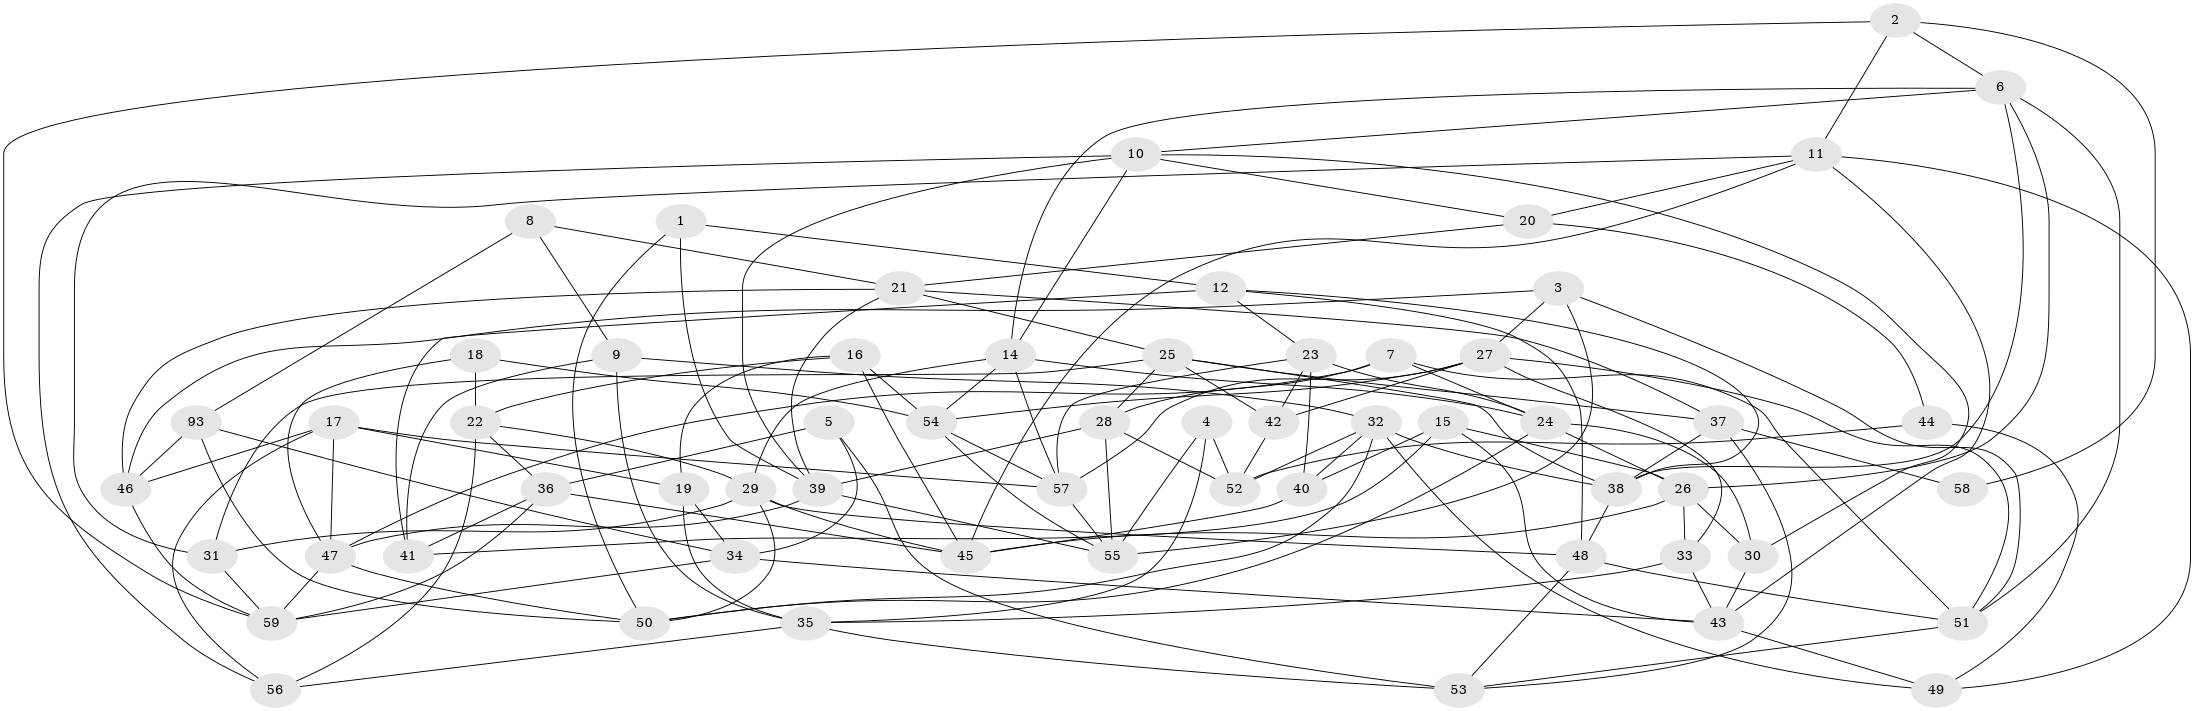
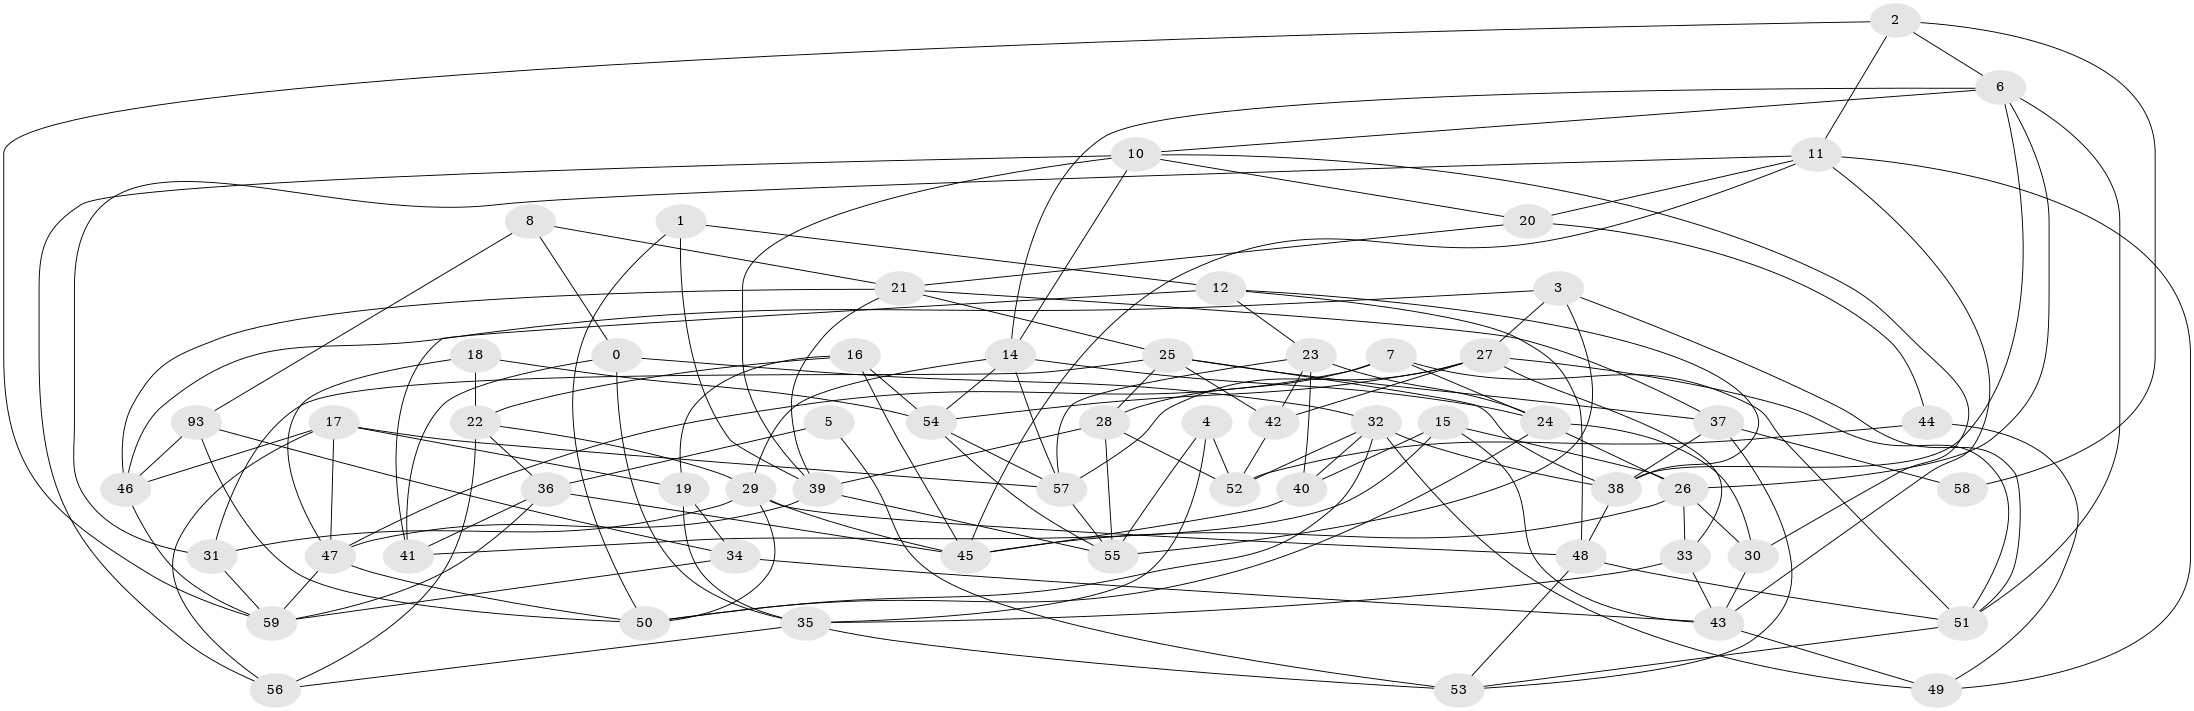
  graph {
    node [color=gray90 style=filled]
    edge [weight=1.0]
    1
    12
    39
    50
    38
    41
    23
    48
    55
    47
    2
    6
    11
    58
    59
    51
    10
    14
    26
    20
    31
    43
    45
    49
    3
    27
    46
    54
    57
    42
    33
    53
    4
    35
    52
    56
    5
    34
    36
    30
    24
    29
    7
    28
    8
-   9
+   9 [label=0]
    n47 [label=93]
    21
    32
    25
    37
    40
    44
    15
    16
    19
    22
    17
    18
    1 -- 12 [weight=2.0]
    1 -- 39
    1 -- 50
    12 -- 38
    12 -- 41
    12 -- 23
    12 -- 48
    39 -- 55
    39 -- 47
    38 -- 48
    23 -- 57
    23 -- 42
    23 -- 24
    23 -- 40 [weight=2.0]
    48 -- 51
    48 -- 53 [weight=2.0]
    47 -- 50
    47 -- 59
    2 -- 6
    2 -- 11
    2 -- 58
    2 -- 59
    6 -- 38
    6 -- 51
    6 -- 10
    6 -- 14
    6 -- 26
    11 -- 20
    11 -- 31
    11 -- 43
    11 -- 45
    11 -- 49
    51 -- 53
    10 -- 39
    10 -- 14
    10 -- 20
    10 -- 56
    10 -- 30
    14 -- 54
    14 -- 57
    14 -- 24
    14 -- 29
    26 -- 45
    26 -- 33
    26 -- 30
    20 -- 21
    20 -- 44
    31 -- 59
    43 -- 49
    3 -- 55
    3 -- 51
    3 -- 27
    3 -- 46
    27 -- 51
    27 -- 54
    27 -- 57
    27 -- 42
    27 -- 33
    46 -- 59
    54 -- 55
    54 -- 57
    57 -- 55
    42 -- 52
    33 -- 43
    33 -- 35
    4 -- 55 [weight=2.0]
    4 -- 35
    4 -- 52
    35 -- 53
    35 -- 56
    5 -- 53
-   5 -- 34 [weight=2.0]
    5 -- 36
    34 -- 59
    34 -- 43
    36 -- 41 [weight=2.0]
    36 -- 59
    36 -- 45
    30 -- 43
    24 -- 50
    24 -- 26
    24 -- 30
    29 -- 50
    29 -- 48
    29 -- 31
    29 -- 45
    7 -- 47
    7 -- 51
    7 -- 24
    7 -- 28
    28 -- 39
    28 -- 55
    28 -- 52
    8 -- 9 [weight=2.0]
    8 -- n47 [weight=2.0]
    8 -- 21
    9 -- 41 [weight=2.0]
    9 -- 35
    9 -- 32
    n47 -- 50
    n47 -- 46 [weight=2.0]
    n47 -- 34
    21 -- 39
    21 -- 46
    21 -- 25
    21 -- 37
    32 -- 50
    32 -- 38
    32 -- 49
    32 -- 52
    32 -- 40
    25 -- 38
    25 -- 31
    25 -- 42
    25 -- 28
    25 -- 37
    37 -- 38
    37 -- 58 [weight=2.0]
    37 -- 53
    40 -- 45
    44 -- 49
    44 -- 52 [weight=2.0]
    15 -- 41
    15 -- 26
    15 -- 43
    15 -- 40
    16 -- 45
    16 -- 54
    16 -- 19
    16 -- 22
    19 -- 35
    19 -- 34
    22 -- 56
    22 -- 36
    22 -- 29
    17 -- 47
    17 -- 46
    17 -- 57
    17 -- 56
    17 -- 19
    18 -- 47
    18 -- 54
    18 -- 22 [weight=2.0]
  }
